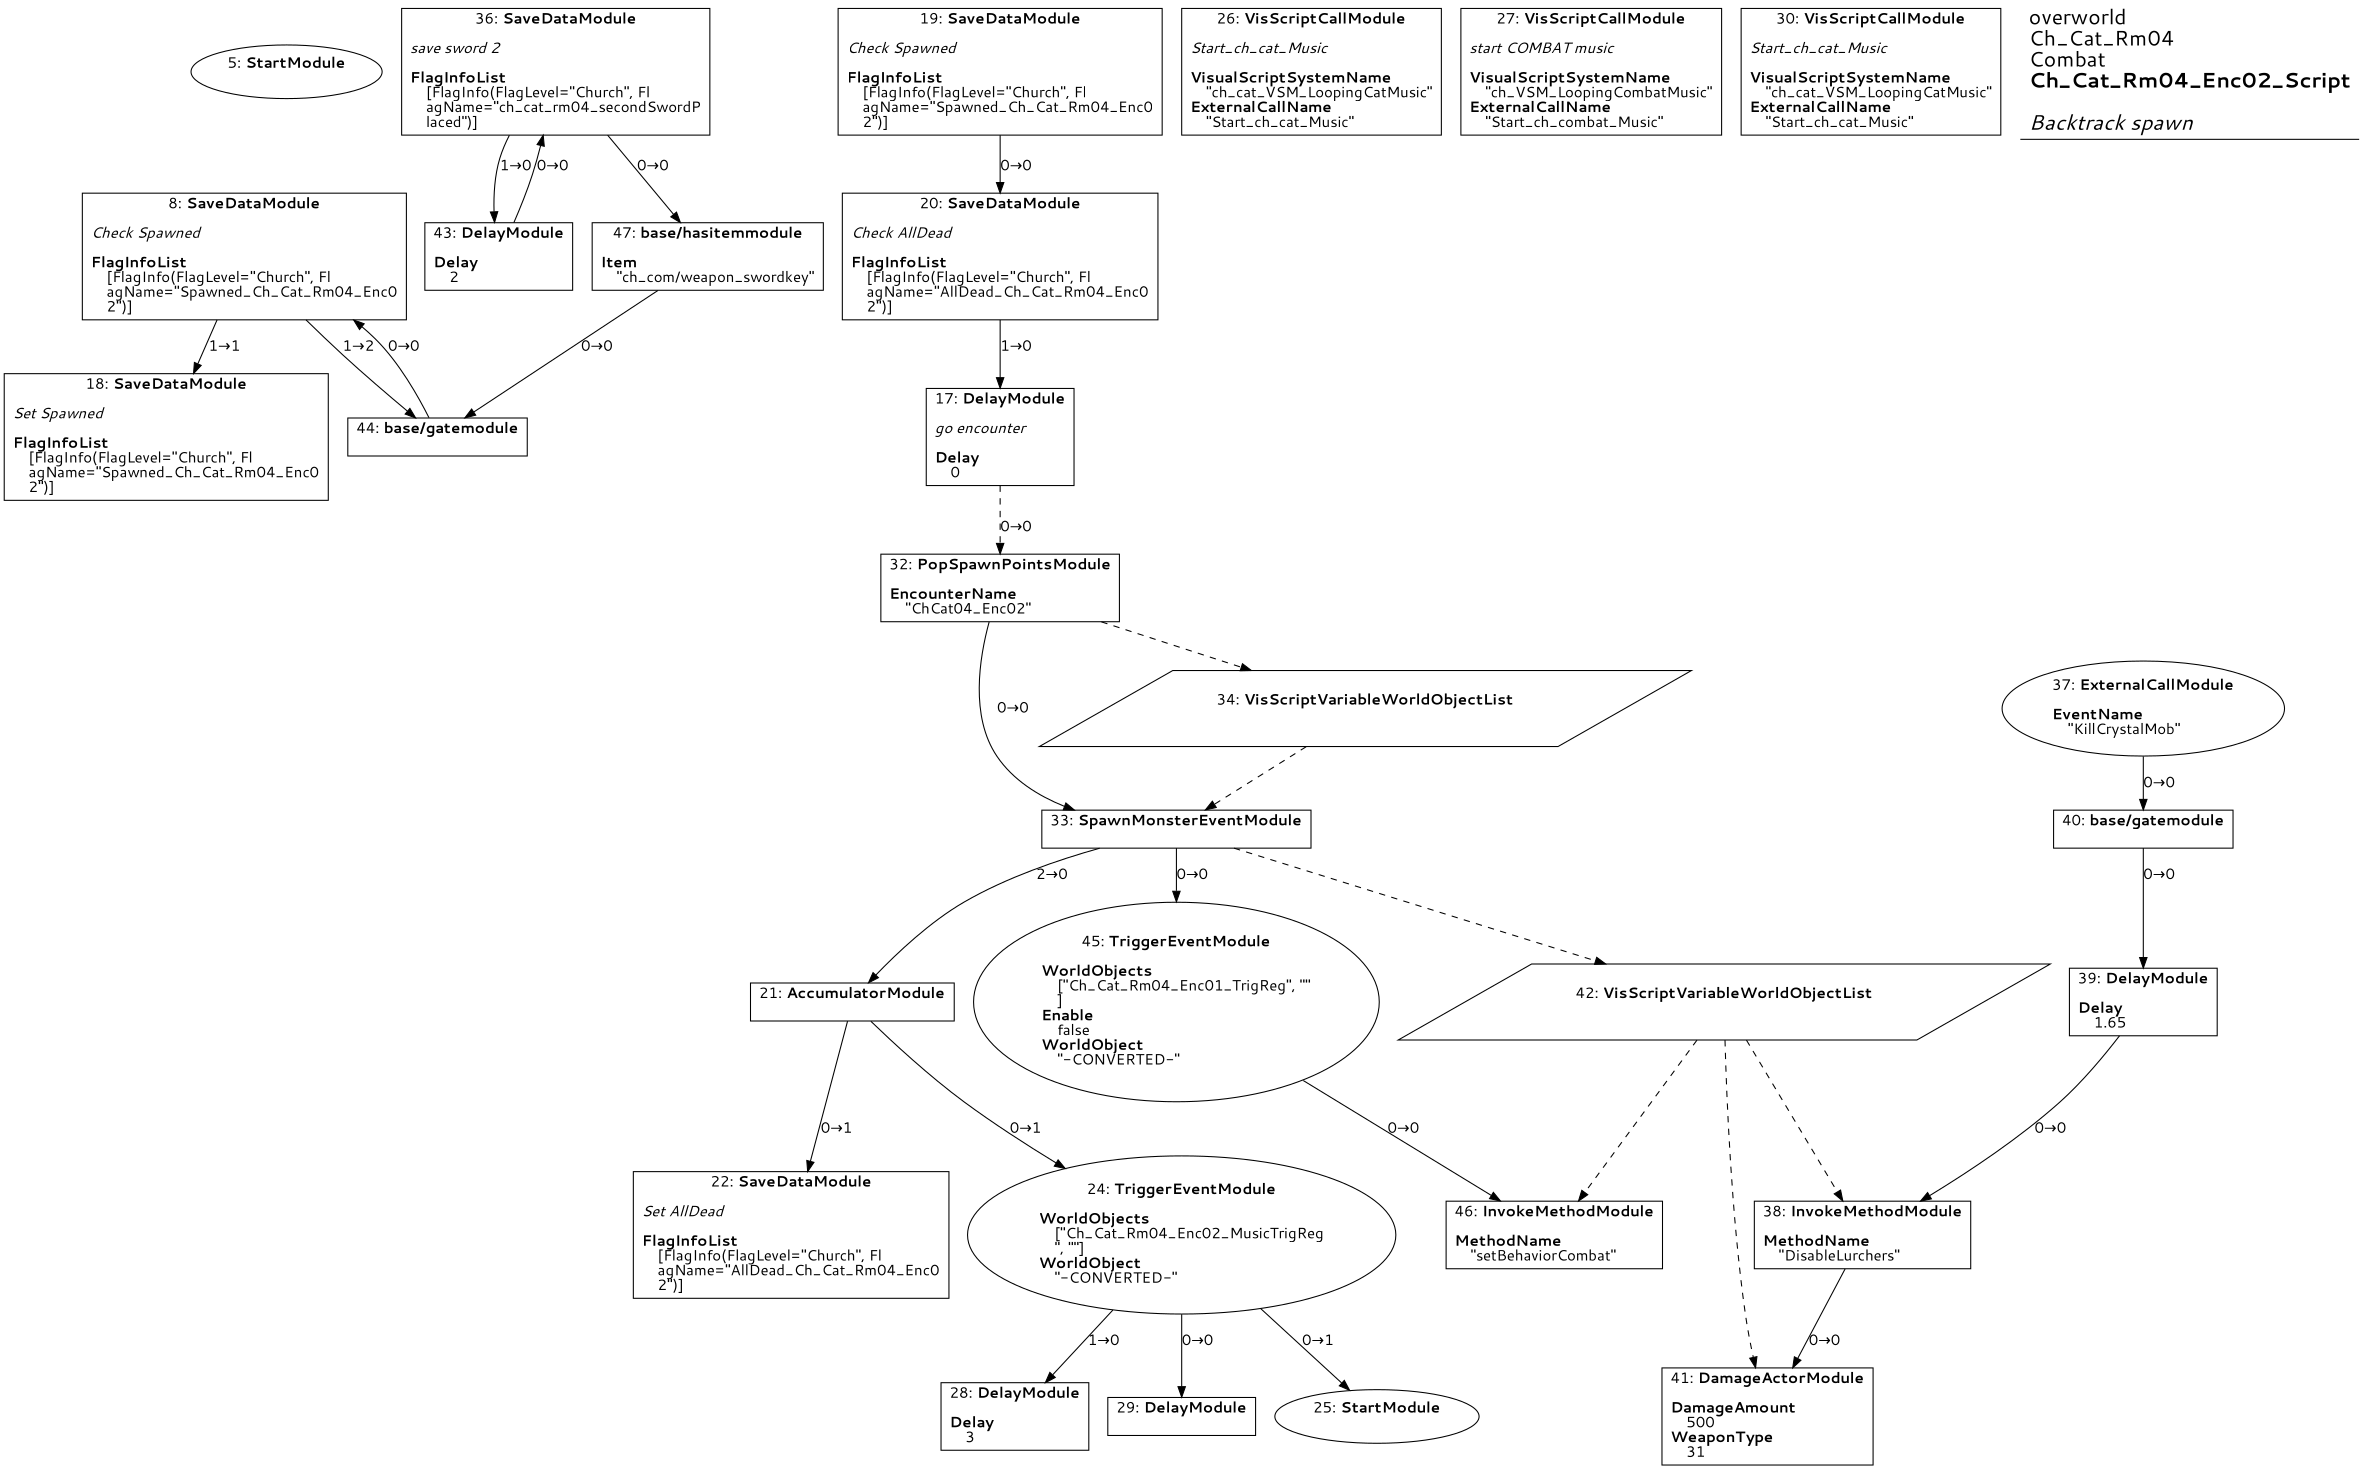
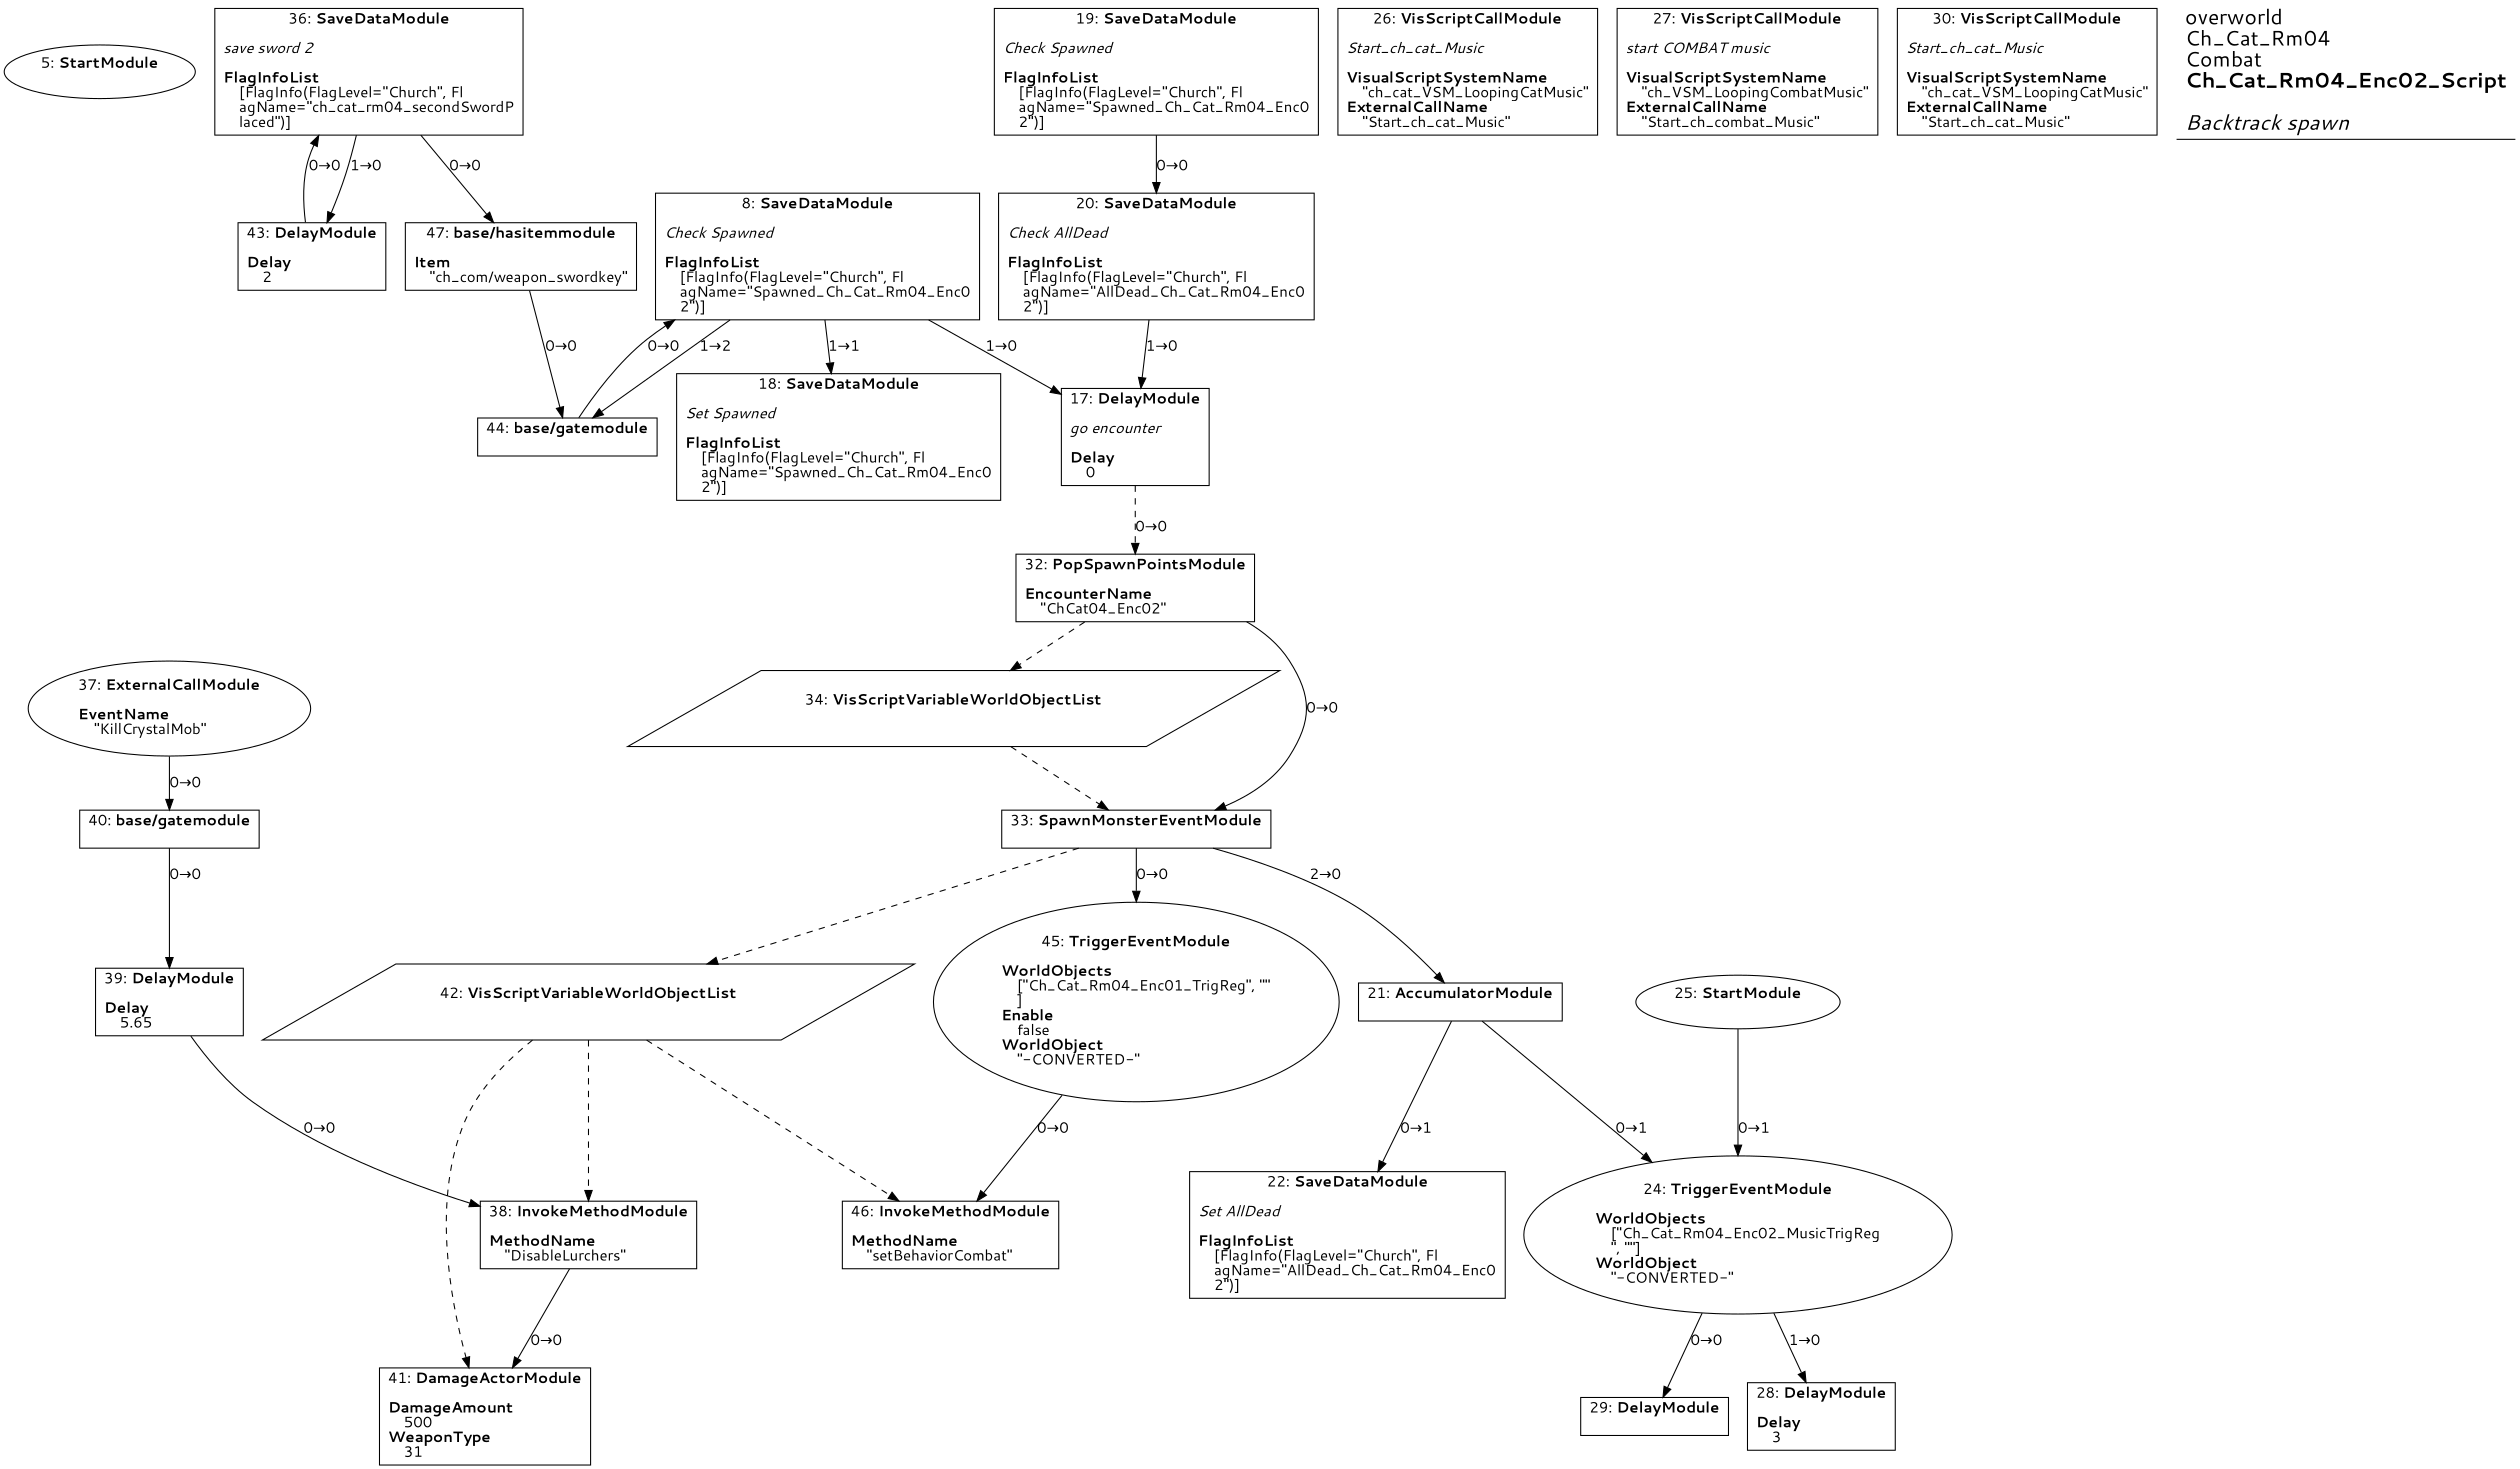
  digraph {
    fontname="Segoe UI"
    splines=spline
    node [fontname="Segoe UI" shape=box]
    edge [fontname="Segoe UI"]
    n1 [label=<5: <b>StartModule</b><br/><br/>> shape=oval]
    n2 [label=<8: <b>SaveDataModule</b><br/><br/><i>Check Spawned<br align="left"/></i><br align="left"/><b>FlagInfoList</b><br align="left"/>    [FlagInfo(FlagLevel=&quot;Church&quot;, Fl<br align="left"/>    agName=&quot;Spawned_Ch_Cat_Rm04_Enc0<br align="left"/>    2&quot;)]<br align="left"/>>]
    n3 [label=<18: <b>SaveDataModule</b><br/><br/><i>Set Spawned<br align="left"/></i><br align="left"/><b>FlagInfoList</b><br align="left"/>    [FlagInfo(FlagLevel=&quot;Church&quot;, Fl<br align="left"/>    agName=&quot;Spawned_Ch_Cat_Rm04_Enc0<br align="left"/>    2&quot;)]<br align="left"/>>]
    n4 [label=<17: <b>DelayModule</b><br/><br/><i>go encounter<br align="left"/></i><br align="left"/><b>Delay</b><br align="left"/>    0<br align="left"/>>]
    n5 [label=<44: <b>base/gatemodule</b><br/><br/>>]
    n6 [label=<32: <b>PopSpawnPointsModule</b><br/><br/><b>EncounterName</b><br align="left"/>    &quot;ChCat04_Enc02&quot;<br align="left"/>>]
    n7 [label=<33: <b>SpawnMonsterEventModule</b><br/><br/>>]
    n8 [label=<34: <b>VisScriptVariableWorldObjectList</b><br/><br/>> shape=parallelogram]
    n9 [label=<21: <b>AccumulatorModule</b><br/><br/>>]
    n10 [label=<45: <b>TriggerEventModule</b><br/><br/><b>WorldObjects</b><br align="left"/>    [&quot;Ch_Cat_Rm04_Enc01_TrigReg&quot;, &quot;&quot;<br align="left"/>    ]<br align="left"/><b>Enable</b><br align="left"/>    false<br align="left"/><b>WorldObject</b><br align="left"/>    &quot;-CONVERTED-&quot;<br align="left"/>> shape=oval]
    n11 [label=<42: <b>VisScriptVariableWorldObjectList</b><br/><br/>> shape=parallelogram]
    n12 [label=<19: <b>SaveDataModule</b><br/><br/><i>Check Spawned<br align="left"/></i><br align="left"/><b>FlagInfoList</b><br align="left"/>    [FlagInfo(FlagLevel=&quot;Church&quot;, Fl<br align="left"/>    agName=&quot;Spawned_Ch_Cat_Rm04_Enc0<br align="left"/>    2&quot;)]<br align="left"/>>]
    n13 [label=<20: <b>SaveDataModule</b><br/><br/><i>Check AllDead<br align="left"/></i><br align="left"/><b>FlagInfoList</b><br align="left"/>    [FlagInfo(FlagLevel=&quot;Church&quot;, Fl<br align="left"/>    agName=&quot;AllDead_Ch_Cat_Rm04_Enc0<br align="left"/>    2&quot;)]<br align="left"/>>]
    n14 [label=<22: <b>SaveDataModule</b><br/><br/><i>Set AllDead<br align="left"/></i><br align="left"/><b>FlagInfoList</b><br align="left"/>    [FlagInfo(FlagLevel=&quot;Church&quot;, Fl<br align="left"/>    agName=&quot;AllDead_Ch_Cat_Rm04_Enc0<br align="left"/>    2&quot;)]<br align="left"/>>]
    n15 [label=<24: <b>TriggerEventModule</b><br/><br/><b>WorldObjects</b><br align="left"/>    [&quot;Ch_Cat_Rm04_Enc02_MusicTrigReg<br align="left"/>    &quot;, &quot;&quot;]<br align="left"/><b>WorldObject</b><br align="left"/>    &quot;-CONVERTED-&quot;<br align="left"/>> shape=oval]
    n16 [label=<28: <b>DelayModule</b><br/><br/><b>Delay</b><br align="left"/>    3<br align="left"/>>]
    n17 [label=<29: <b>DelayModule</b><br/><br/>>]
    n18 [label=<25: <b>StartModule</b><br/><br/>> shape=oval]
    n19 [label=<26: <b>VisScriptCallModule</b><br/><br/><i>Start_ch_cat_Music<br align="left"/></i><br align="left"/><b>VisualScriptSystemName</b><br align="left"/>    &quot;ch_cat_VSM_LoopingCatMusic&quot;<br align="left"/><b>ExternalCallName</b><br align="left"/>    &quot;Start_ch_cat_Music&quot;<br align="left"/>>]
    n20 [label=<27: <b>VisScriptCallModule</b><br/><br/><i>start COMBAT music<br align="left"/></i><br align="left"/><b>VisualScriptSystemName</b><br align="left"/>    &quot;ch_VSM_LoopingCombatMusic&quot;<br align="left"/><b>ExternalCallName</b><br align="left"/>    &quot;Start_ch_combat_Music&quot;<br align="left"/>>]
    n21 [label=<30: <b>VisScriptCallModule</b><br/><br/><i>Start_ch_cat_Music<br align="left"/></i><br align="left"/><b>VisualScriptSystemName</b><br align="left"/>    &quot;ch_cat_VSM_LoopingCatMusic&quot;<br align="left"/><b>ExternalCallName</b><br align="left"/>    &quot;Start_ch_cat_Music&quot;<br align="left"/>>]
    n22 [label=<46: <b>InvokeMethodModule</b><br/><br/><b>MethodName</b><br align="left"/>    &quot;setBehaviorCombat&quot;<br align="left"/>>]
    n23 [label=<38: <b>InvokeMethodModule</b><br/><br/><b>MethodName</b><br align="left"/>    &quot;DisableLurchers&quot;<br align="left"/>>]
    n24 [label=<41: <b>DamageActorModule</b><br/><br/><b>DamageAmount</b><br align="left"/>    500<br align="left"/><b>WeaponType</b><br align="left"/>    31<br align="left"/>>]
    n25 [label=<36: <b>SaveDataModule</b><br/><br/><i>save sword 2<br align="left"/></i><br align="left"/><b>FlagInfoList</b><br align="left"/>    [FlagInfo(FlagLevel=&quot;Church&quot;, Fl<br align="left"/>    agName=&quot;ch_cat_rm04_secondSwordP<br align="left"/>    laced&quot;)]<br align="left"/>>]
    n26 [label=<43: <b>DelayModule</b><br/><br/><b>Delay</b><br align="left"/>    2<br align="left"/>>]
    n27 [label=<47: <b>base/hasitemmodule</b><br/><br/><b>Item</b><br align="left"/>    &quot;ch_com/weapon_swordkey&quot;<br align="left"/>>]
    n28 [label=<37: <b>ExternalCallModule</b><br/><br/><b>EventName</b><br align="left"/>    &quot;KillCrystalMob&quot;<br align="left"/>> shape=oval]
    n29 [label=<40: <b>base/gatemodule</b><br/><br/>>]
-   n30 [label=<39: <b>DelayModule</b><br/><br/><b>Delay</b><br align="left"/>    1.65<br align="left"/>>]
+   n30 [label=<39: <b>DelayModule</b><br/><br/><b>Delay</b><br align="left"/>    5.65<br align="left"/>>]
    n31 [label=<<font point-size="20">overworld<br align="left"/>Ch_Cat_Rm04<br align="left"/>Combat<br align="left"/><b>Ch_Cat_Rm04_Enc02_Script</b><br align="left"/><br/><i>Backtrack spawn</i><br align="left"/></font>> shape=underline]
    n2 -> n3 [label="1→1"]
+   n2 -> n4 [label="1→0"]
    n2 -> n5 [label="1→2"]
    n4 -> n6 [label="0→0" style=dashed]
    n5 -> n2 [label="0→0"]
    n6 -> n7 [label="0→0"]
    n6 -> n8 [style=dashed]
    n7 -> n9 [label="2→0"]
    n7 -> n10 [label="0→0"]
    n7 -> n11 [style=dashed]
    n8 -> n7 [style=dashed]
    n9 -> n14 [label="0→1"]
    n9 -> n15 [label="0→1"]
    n10 -> n22 [label="0→0"]
    n11 -> n22 [style=dashed]
    n11 -> n23 [style=dashed]
    n11 -> n24 [style=dashed]
    n12 -> n13 [label="0→0"]
    n13 -> n4 [label="1→0"]
    n15 -> n16 [label="1→0"]
    n15 -> n17 [label="0→0"]
-   n15 -> n18 [label="0→1"]
+   n18 -> n15 [label="0→1"]
    n23 -> n24 [label="0→0"]
    n25 -> n26 [label="1→0"]
    n25 -> n27 [label="0→0"]
    n26 -> n25 [label="0→0"]
    n27 -> n5 [label="0→0"]
    n28 -> n29 [label="0→0"]
    n29 -> n30 [label="0→0"]
    n30 -> n23 [label="0→0"]
  }
